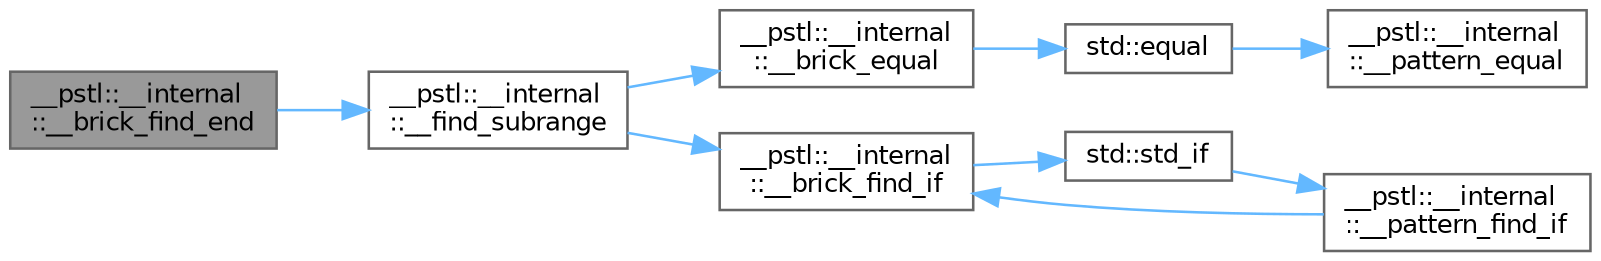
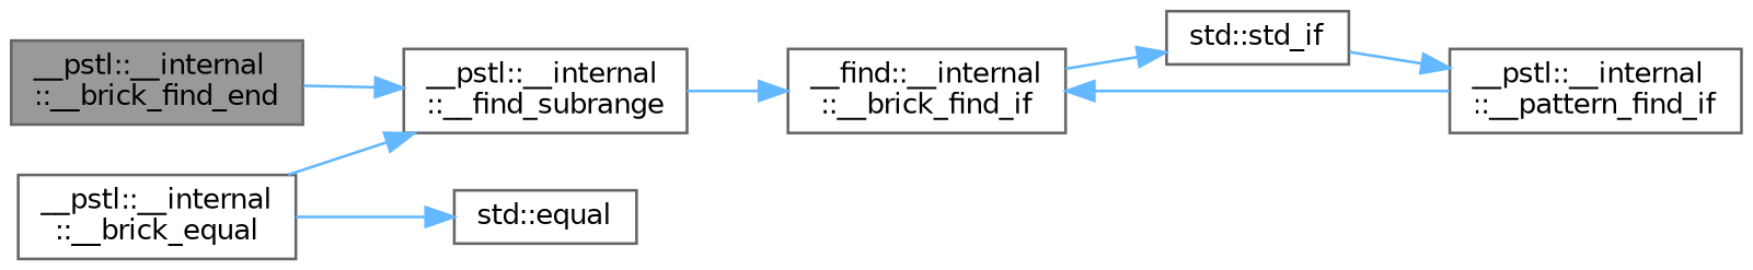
  digraph {
    rankdir=LR
    node [color=grey40 fillcolor=white fontname=Helvetica fontsize=10 shape=box style=filled]
    edge [color=steelblue1 fontname=Helvetica fontsize=10 labelfontname=Helvetica labelfontsize=10 style=solid]
    n1 [color=gray40 fillcolor=grey60 fontcolor=black height=0.2 label="__pstl::__internal\l::__brick_find_end" width=0.4]
    n2 [height=0.2 label="__pstl::__internal\l::__find_subrange" width=0.4]
    n3 [height=0.2 label="__pstl::__internal\l::__brick_equal" width=0.4]
-   n4 [height=0.2 label="__pstl::__internal\l::__brick_find_if" width=0.4]
+   n4 [height=0.2 label="__find::__internal\l::__brick_find_if" width=0.4]
    n5 [height=0.2 label="std::equal" width=0.4]
    n6 [height=0.2 label="std::std_if" width=0.4]
-   n7 [height=0.2 label="__pstl::__internal\l::__pattern_equal" width=0.4]
    n8 [height=0.2 label="__pstl::__internal\l::__pattern_find_if" width=0.4]
    n1 -> n2
-   n2 -> n3
+   n3 -> n2
    n2 -> n4
    n3 -> n5
    n4 -> n6
-   n5 -> n7
    n6 -> n8
    n8 -> n4
  }
